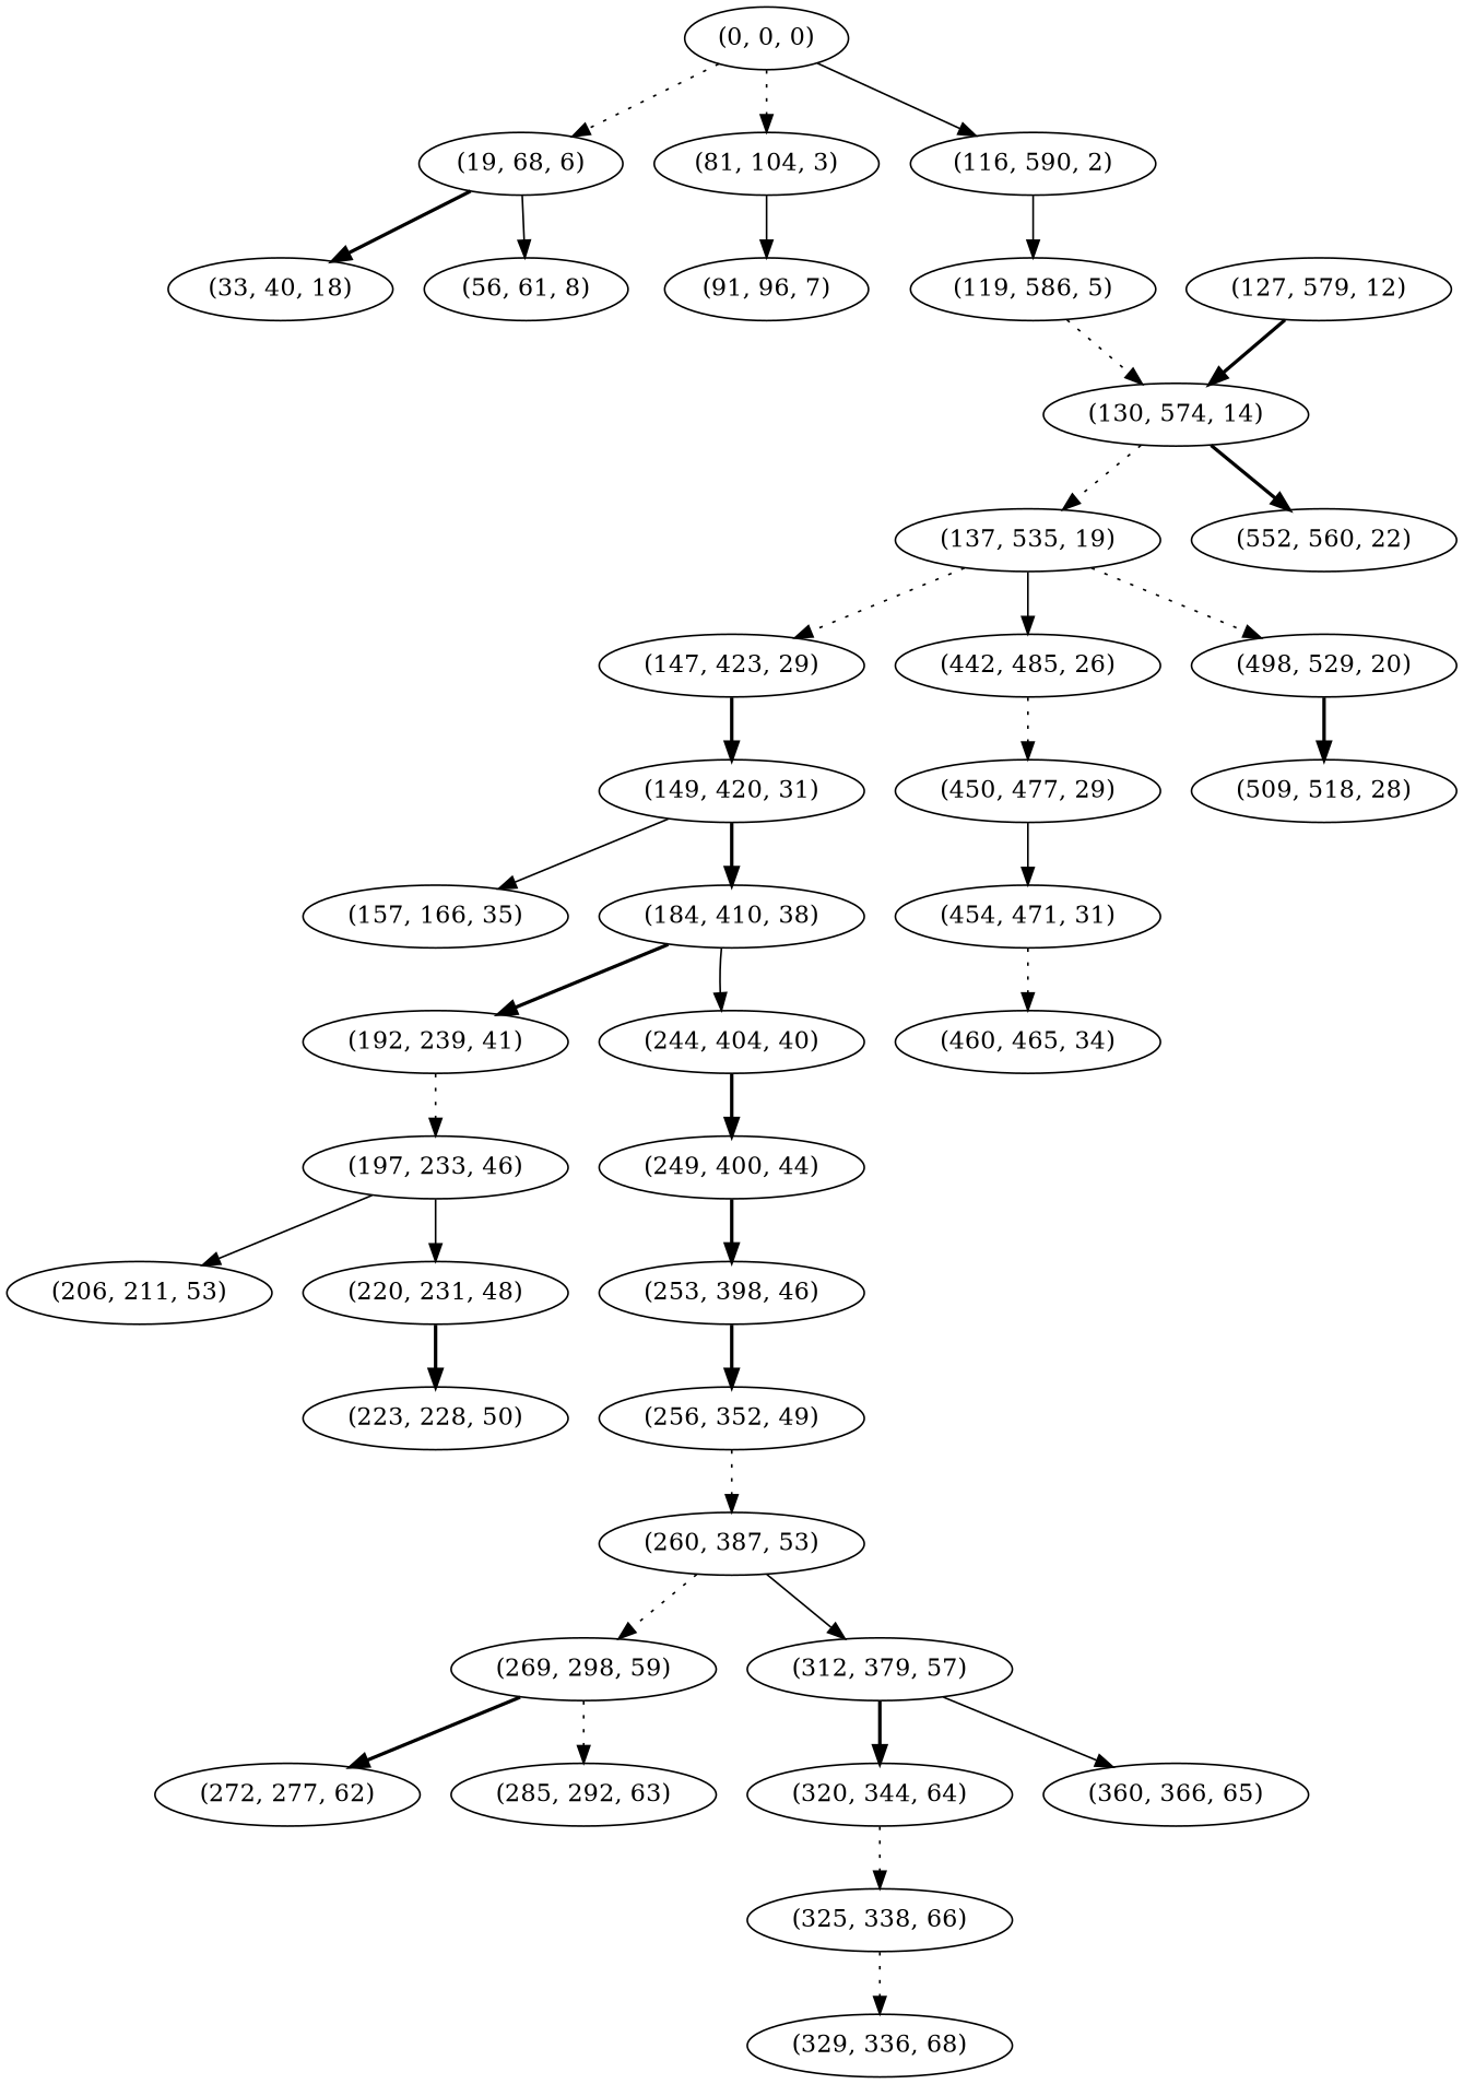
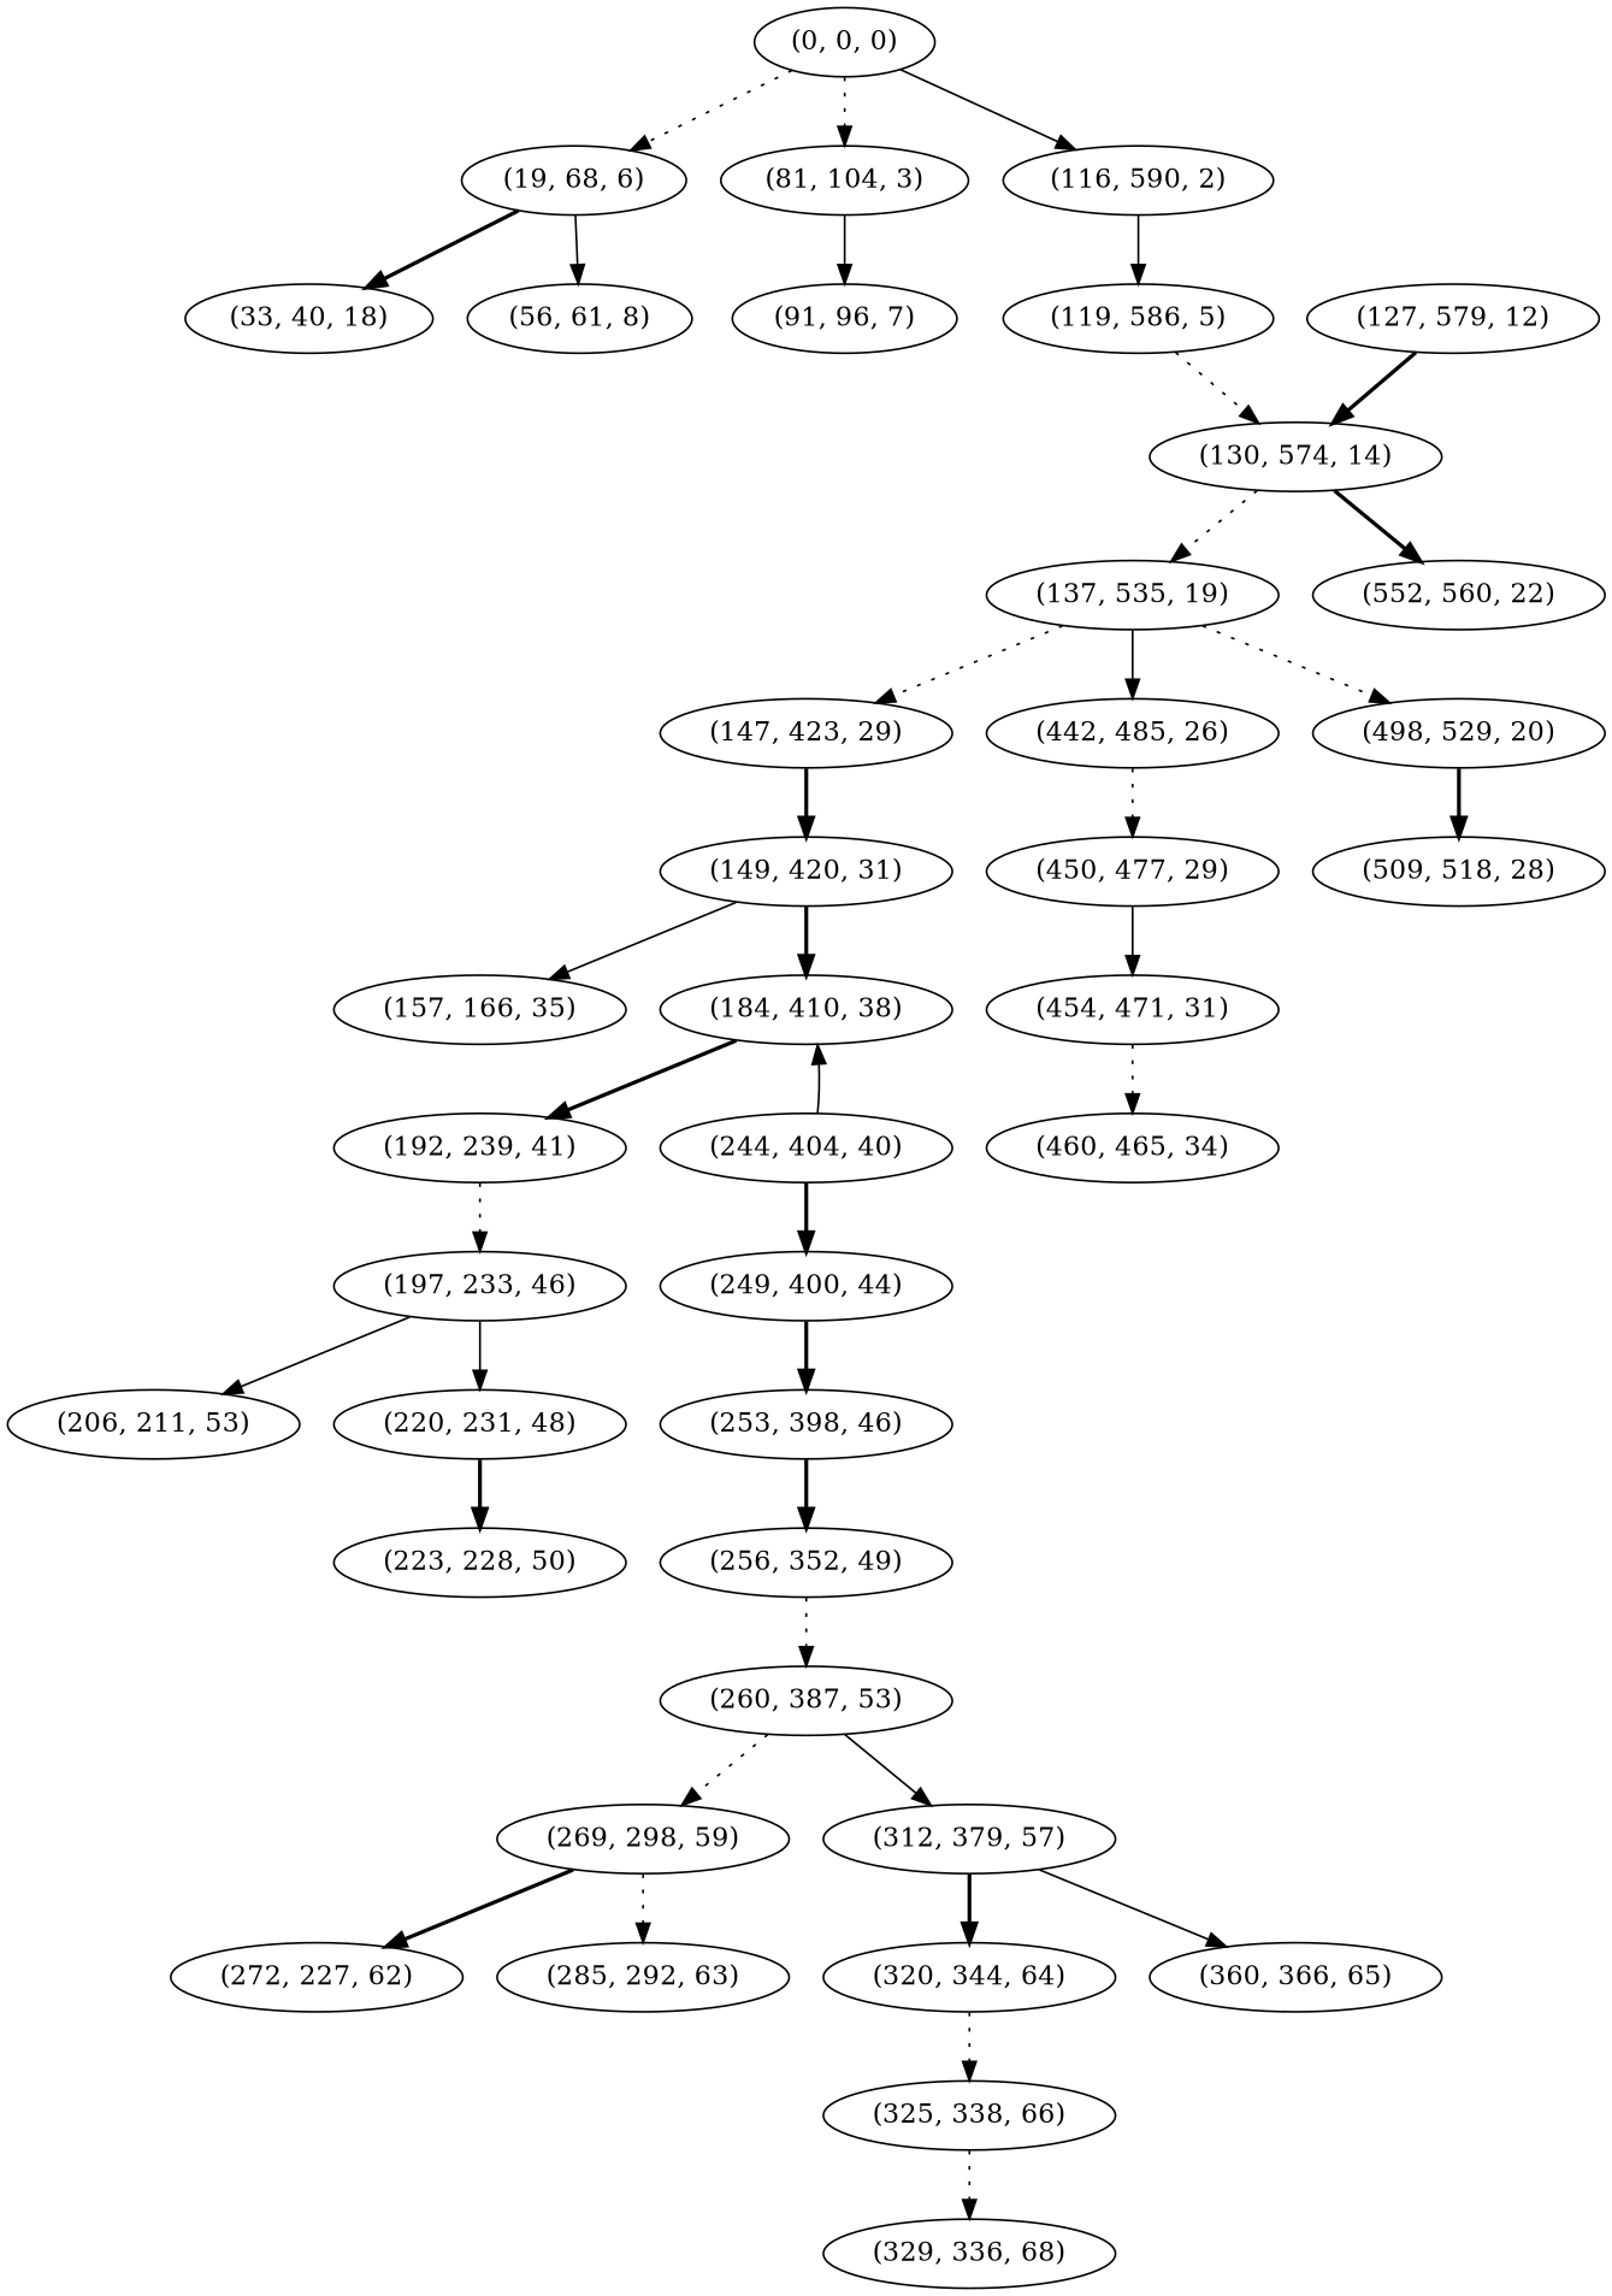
  digraph {
    edge [style=dotted]
    "(0, 0, 0)"
    "(19, 68, 6)"
    "(81, 104, 3)"
    "(116, 590, 2)"
    "(33, 40, 18)"
    "(56, 61, 8)"
    "(91, 96, 7)"
    "(119, 586, 5)"
    "(130, 574, 14)"
    "(127, 579, 12)"
    "(137, 535, 19)"
    "(552, 560, 22)"
    "(147, 423, 29)"
    "(442, 485, 26)"
    "(498, 529, 20)"
    "(149, 420, 31)"
    "(450, 477, 29)"
    "(509, 518, 28)"
    "(157, 166, 35)"
    "(184, 410, 38)"
    "(192, 239, 41)"
    "(244, 404, 40)"
    "(197, 233, 46)"
    "(249, 400, 44)"
    "(206, 211, 53)"
    "(220, 231, 48)"
    "(223, 228, 50)"
    "(253, 398, 46)"
    n29 [label="(256, 352, 49)"]
    "(260, 387, 53)"
    "(269, 298, 59)"
    "(312, 379, 57)"
-   "(272, 277, 62)"
+   "(272, 277, 62)" [label="(272, 227, 62)"]
    "(285, 292, 63)"
    "(320, 344, 64)"
    "(360, 366, 65)"
    "(325, 338, 66)"
    "(329, 336, 68)"
    "(454, 471, 31)"
    "(460, 465, 34)"
    "(0, 0, 0)" -> "(19, 68, 6)"
    "(0, 0, 0)" -> "(81, 104, 3)"
    "(0, 0, 0)" -> "(116, 590, 2)" [style=solid]
    "(19, 68, 6)" -> "(33, 40, 18)" [style=bold]
    "(19, 68, 6)" -> "(56, 61, 8)" [style=solid]
    "(81, 104, 3)" -> "(91, 96, 7)" [style=solid]
    "(116, 590, 2)" -> "(119, 586, 5)" [style=solid]
    "(119, 586, 5)" -> "(130, 574, 14)"
    "(130, 574, 14)" -> "(137, 535, 19)"
    "(130, 574, 14)" -> "(552, 560, 22)" [style=bold]
    "(127, 579, 12)" -> "(130, 574, 14)" [style=bold]
    "(137, 535, 19)" -> "(147, 423, 29)"
    "(137, 535, 19)" -> "(442, 485, 26)" [style=solid]
    "(137, 535, 19)" -> "(498, 529, 20)"
    "(147, 423, 29)" -> "(149, 420, 31)" [style=bold]
    "(442, 485, 26)" -> "(450, 477, 29)"
    "(498, 529, 20)" -> "(509, 518, 28)" [style=bold]
    "(149, 420, 31)" -> "(157, 166, 35)" [style=solid]
    "(149, 420, 31)" -> "(184, 410, 38)" [style=bold]
    "(450, 477, 29)" -> "(454, 471, 31)" [style=solid]
    "(184, 410, 38)" -> "(192, 239, 41)" [style=bold]
-   "(184, 410, 38)" -> "(244, 404, 40)" [style=solid]
+   "(244, 404, 40)" -> "(184, 410, 38)" [style=solid]
    "(192, 239, 41)" -> "(197, 233, 46)"
    "(244, 404, 40)" -> "(249, 400, 44)" [style=bold]
    "(197, 233, 46)" -> "(206, 211, 53)" [style=solid]
    "(197, 233, 46)" -> "(220, 231, 48)" [style=solid]
    "(249, 400, 44)" -> "(253, 398, 46)" [style=bold]
    "(220, 231, 48)" -> "(223, 228, 50)" [style=bold]
    "(253, 398, 46)" -> n29 [style=bold]
    n29 -> "(260, 387, 53)"
    "(260, 387, 53)" -> "(269, 298, 59)"
    "(260, 387, 53)" -> "(312, 379, 57)" [style=solid]
    "(269, 298, 59)" -> "(272, 277, 62)" [style=bold]
    "(269, 298, 59)" -> "(285, 292, 63)"
    "(312, 379, 57)" -> "(320, 344, 64)" [style=bold]
    "(312, 379, 57)" -> "(360, 366, 65)" [style=solid]
    "(320, 344, 64)" -> "(325, 338, 66)"
    "(325, 338, 66)" -> "(329, 336, 68)"
    "(454, 471, 31)" -> "(460, 465, 34)"
  }
